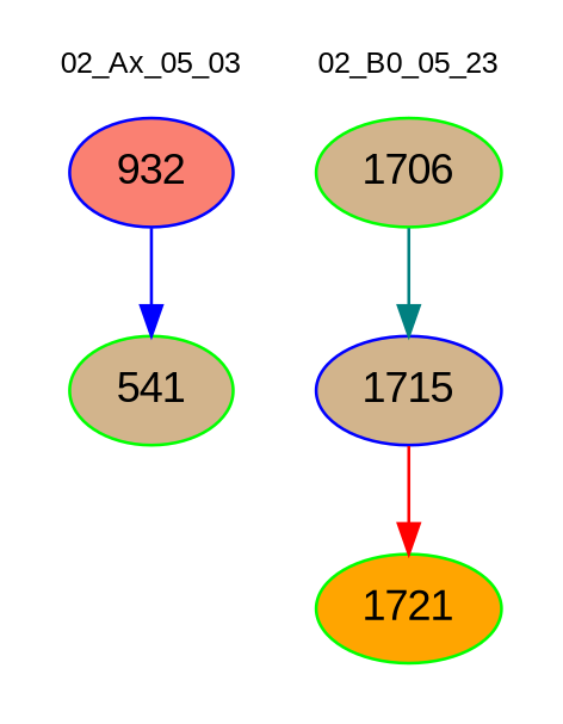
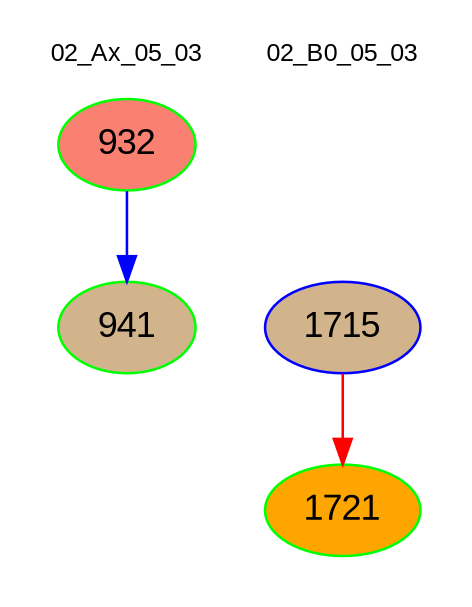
  digraph {
    fontname="Liberation Sans"
    node [color=green fillcolor=tan fontname="Liberation Sans" style=filled]
    edge [arrowhead=normal fontname="Liberation Sans"]
-   n1 [color=blue fillcolor=salmon label=932]
-   n2 [label=541]
-   n3 [label=1706]
+   n1 [fillcolor=salmon label=932]
+   n2 [label=941]
    n4 [color=blue label=1715]
    n5 [fillcolor=orange label=1721]
    subgraph cluster_1 {
      color=white
      fontsize=10
      label="02_Ax_05_03"
      n1
      n2
    }
    subgraph cluster_2 {
      color=white
      fontsize=10
-     label="02_B0_05_23"
-     n3
+     label="02_B0_05_03"
      n4
      n5
    }
    n1 -> n2 [color=blue]
-   n3 -> n4 [color=teal]
    n4 -> n5 [color=red]
  }
